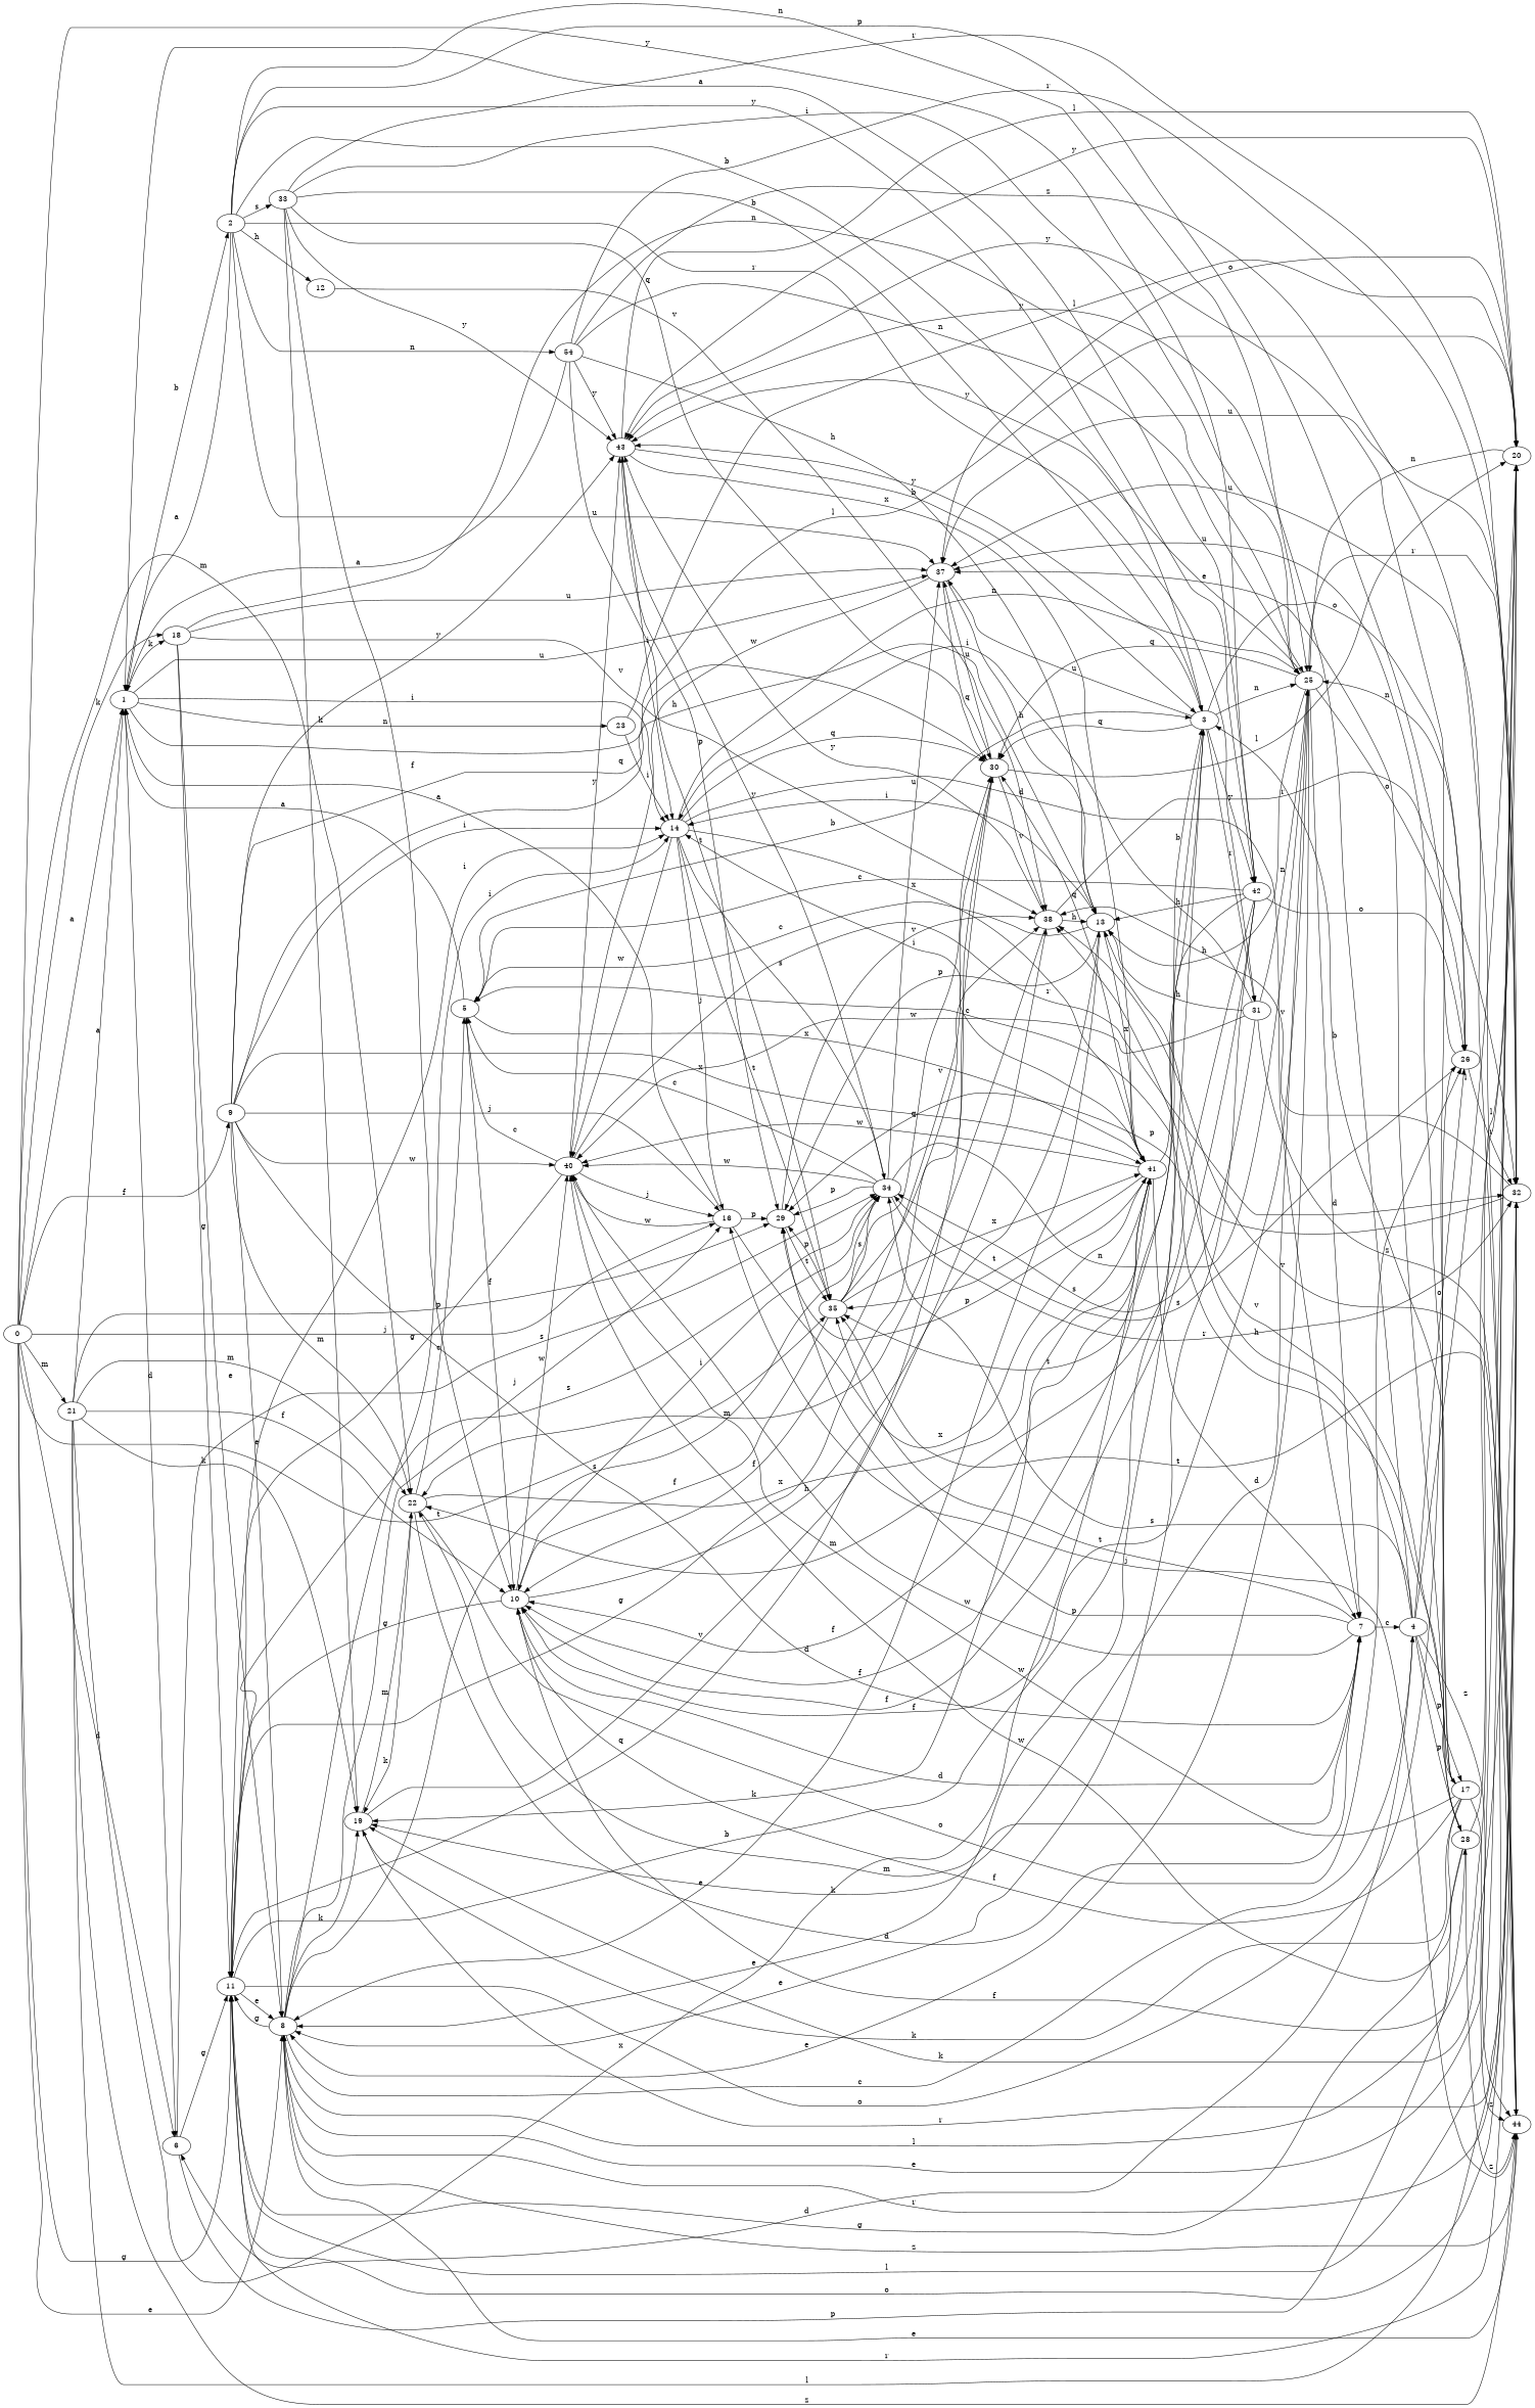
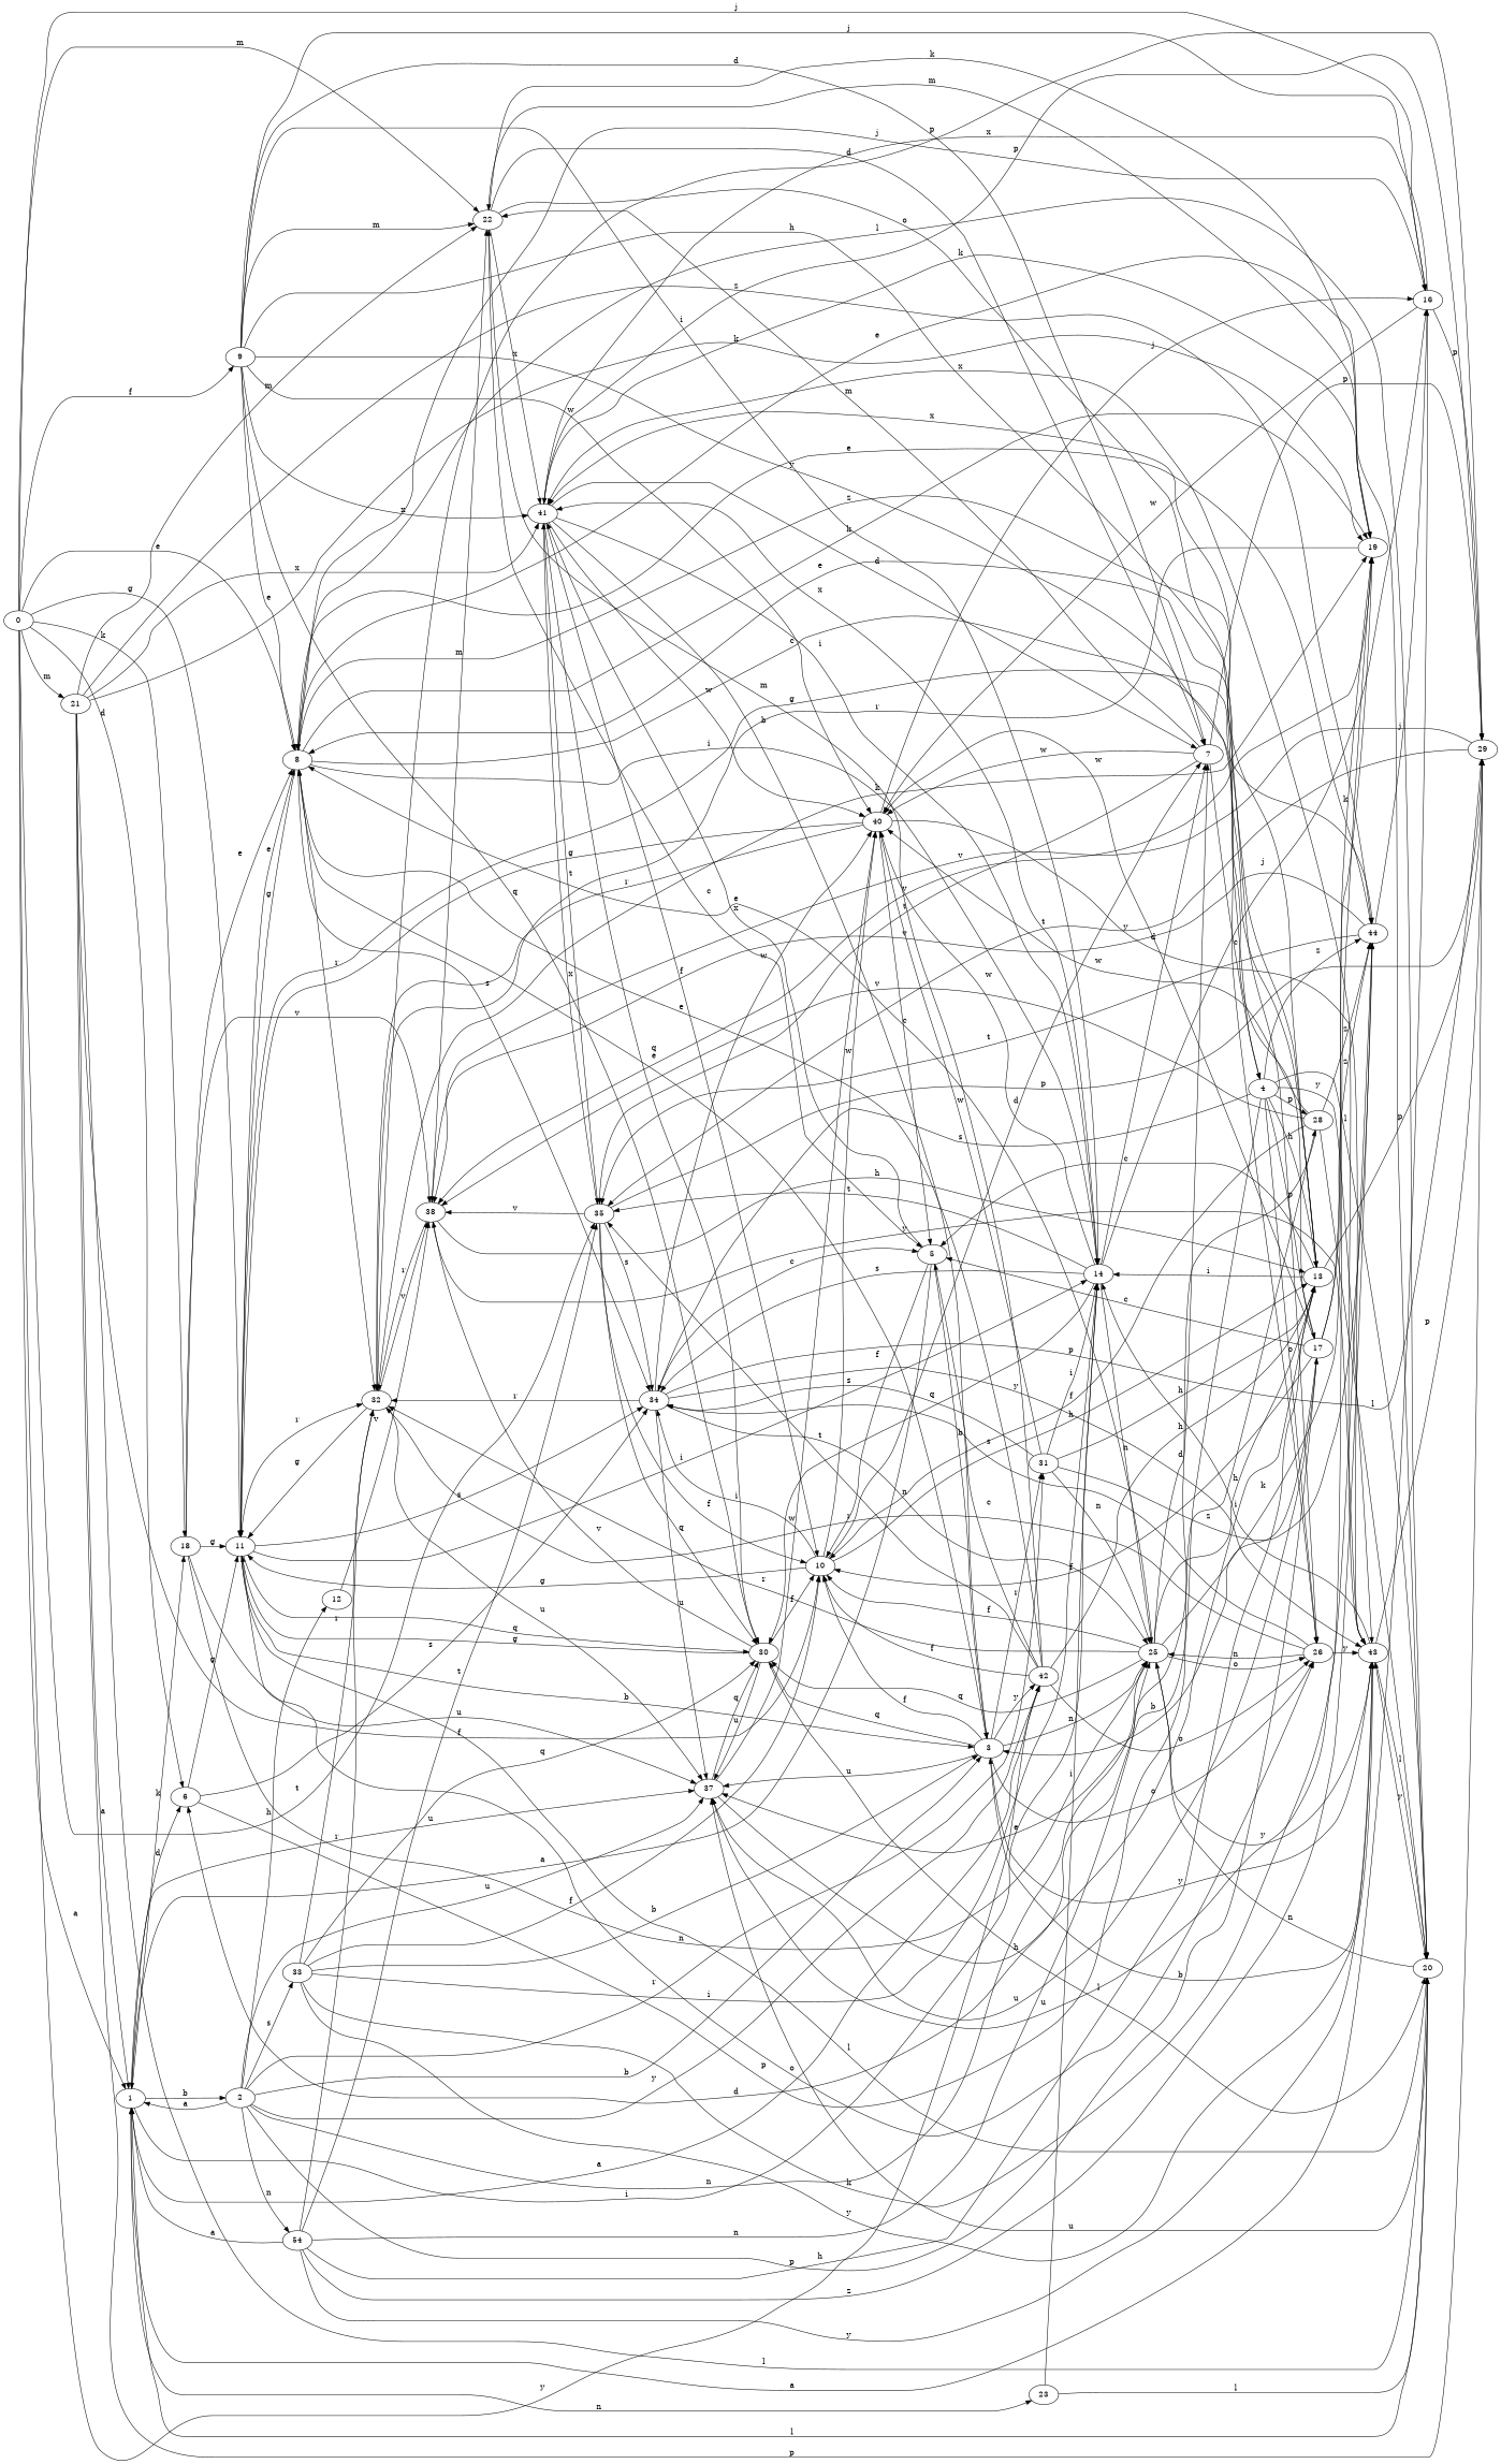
  strict digraph {
    rankdir=LR
    0
    1
    6
    8
    9
    11
    16
    18
    21
    22
    35
    42
    2
    14
    20
    23
    37
    28
    34
    4
    44
    19
    32
    30
    43
    13
    41
    7
    40
    3
    26
    29
    25
    38
    10
    5
    12
    n38 [label=54]
    n39 [label=17]
    31
    33
    0 -> 1 [label=a]
    0 -> 6 [label=d]
    0 -> 8 [label=e]
    0 -> 9 [label=f]
    0 -> 11 [label=g]
    0 -> 16 [label=j]
    0 -> 18 [label=k]
    0 -> 21 [label=m]
    0 -> 22 [label=m]
    0 -> 35 [label=t]
    0 -> 42 [label=y]
    1 -> 6 [label=d]
    1 -> 18 [label=k]
    1 -> 2 [label=b]
    1 -> 14 [label=i]
    1 -> 20 [label=l]
    1 -> 23 [label=n]
    1 -> 37 [label=u]
    6 -> 11 [label=g]
    6 -> 28 [label=p]
    6 -> 34 [label=s]
    8 -> 11 [label=g]
    8 -> 16 [label=j]
    8 -> 14 [label=i]
    8 -> 20 [label=l]
    8 -> 34 [label=s]
    8 -> 4 [label=c]
    8 -> 44 [label=z]
    8 -> 19 [label=k]
-   32 -> 8 [label=r]
+   8 -> 32 [label=r]
    9 -> 8 [label=e]
    9 -> 16 [label=j]
    9 -> 22 [label=m]
    9 -> 14 [label=i]
    9 -> 30 [label=q]
-   9 -> 43 [label=y]
+   9 -> 26 [label=y]
    9 -> 13 [label=h]
    9 -> 41 [label=x]
    9 -> 7 [label=d]
    9 -> 40 [label=w]
    11 -> 8 [label=e]
    11 -> 14 [label=i]
    11 -> 20 [label=l]
    11 -> 34 [label=s]
    11 -> 32 [label=r]
    11 -> 30 [label=q]
    11 -> 3 [label=b]
    11 -> 26 [label=o]
    16 -> 1 [label=a]
    16 -> 41 [label=x]
    16 -> 40 [label=w]
    16 -> 29 [label=p]
    18 -> 8 [label=e]
    18 -> 11 [label=g]
    18 -> 37 [label=u]
    18 -> 25 [label=n]
    18 -> 38 [label=v]
    21 -> 1 [label=a]
    21 -> 22 [label=m]
    21 -> 20 [label=l]
    21 -> 44 [label=z]
    21 -> 19 [label=k]
    21 -> 41 [label=x]
    21 -> 29 [label=p]
    21 -> 10 [label=f]
    22 -> 19 [label=k]
    22 -> 41 [label=x]
    22 -> 7 [label=d]
    22 -> 26 [label=o]
    22 -> 5 [label=c]
    35 -> 34 [label=s]
    35 -> 30 [label=q]
    35 -> 41 [label=x]
    35 -> 29 [label=p]
    35 -> 38 [label=v]
    35 -> 10 [label=f]
    42 -> 1 [label=a]
    42 -> 8 [label=e]
    42 -> 22 [label=m]
    42 -> 35 [label=t]
    42 -> 13 [label=h]
    42 -> 26 [label=o]
    42 -> 10 [label=f]
    42 -> 5 [label=c]
    2 -> 1 [label=a]
    2 -> 42 [label=y]
    2 -> 37 [label=u]
    2 -> 3 [label=b]
    2 -> 25 [label=n]
    2 -> 12 [label=h]
    2 -> n38 [label=n]
    2 -> n39 [label=p]
    2 -> 31 [label=r]
    2 -> 33 [label=s]
    14 -> 16 [label=j]
    14 -> 35 [label=t]
    14 -> 34 [label=s]
    14 -> 30 [label=q]
    14 -> 41 [label=x]
    14 -> 7 [label=d]
    14 -> 40 [label=w]
    14 -> 25 [label=n]
    20 -> 8 [label=e]
-   20 -> 37 [label=o]
+   20 -> 37 [label=u]
    20 -> 43 [label=y]
    20 -> 25 [label=n]
    23 -> 14 [label=i]
    23 -> 20 [label=l]
    37 -> 30 [label=q]
    37 -> 13 [label=h]
    37 -> 40 [label=w]
    28 -> 20 [label=l]
    28 -> 37 [label=e]
    28 -> 44 [label=z]
    28 -> 40 [label=w]
    28 -> 38 [label=v]
    28 -> 10 [label=f]
    34 -> 37 [label=u]
    34 -> 32 [label=r]
    34 -> 43 [label=y]
    34 -> 40 [label=w]
    34 -> 29 [label=p]
    34 -> 25 [label=n]
    34 -> 5 [label=c]
    4 -> 6 [label=d]
    4 -> 20 [label=l]
    4 -> 28 [label=p]
    4 -> 34 [label=s]
    4 -> 44 [label=z]
    4 -> 43 [label=y]
    4 -> 13 [label=h]
    4 -> 26 [label=o]
    4 -> n39 [label=p]
    44 -> 8 [label=e]
    44 -> 16 [label=j]
    44 -> 35 [label=t]
    44 -> 37 [label=u]
    44 -> 38 [label=v]
    19 -> 22 [label=m]
    19 -> 32 [label=r]
    19 -> 38 [label=v]
-   32 -> 11 [label=o]
+   32 -> 11 [label=g]
    32 -> 37 [label=u]
    32 -> 19 [label=k]
    32 -> 29 [label=p]
    32 -> 38 [label=v]
    30 -> 11 [label=g]
    30 -> 20 [label=l]
    30 -> 37 [label=u]
    30 -> 38 [label=v]
    30 -> 10 [label=f]
    43 -> 14 [label=i]
    43 -> 20 [label=l]
    43 -> 41 [label=x]
    43 -> 3 [label=b]
    43 -> 29 [label=p]
    13 -> 8 [label=e]
    13 -> 14 [label=i]
    13 -> 41 [label=x]
    13 -> 29 [label=p]
    13 -> 5 [label=c]
    41 -> 35 [label=t]
    41 -> 14 [label=i]
    41 -> 19 [label=k]
    41 -> 30 [label=q]
    41 -> 7 [label=d]
    41 -> 40 [label=w]
    41 -> 3 [label=b]
    41 -> 29 [label=p]
    41 -> 10 [label=f]
    7 -> 22 [label=m]
    7 -> 35 [label=t]
    7 -> 4 [label=c]
    7 -> 40 [label=w]
    7 -> 29 [label=p]
    40 -> 11 [label=g]
    40 -> 16 [label=j]
    40 -> 32 [label=r]
    40 -> 43 [label=y]
    40 -> 5 [label=c]
    3 -> 8 [label=e]
    3 -> 42 [label=y]
    3 -> 37 [label=u]
    3 -> 30 [label=q]
    3 -> 43 [label=y]
    3 -> 26 [label=o]
    3 -> 25 [label=n]
    3 -> 10 [label=f]
    3 -> 31 [label=r]
    26 -> 34 [label=s]
    26 -> 32 [label=r]
    26 -> 43 [label=y]
    26 -> 25 [label=n]
    29 -> 35 [label=t]
    29 -> 38 [label=v]
    25 -> 8 [label=e]
    25 -> 19 [label=k]
    25 -> 32 [label=r]
    25 -> 30 [label=q]
    25 -> 43 [label=y]
    25 -> 13 [label=h]
    25 -> 7 [label=d]
    25 -> 26 [label=o]
    25 -> 10 [label=f]
    38 -> 22 [label=m]
    38 -> 32 [label=r]
    38 -> 43 [label=y]
    38 -> 13 [label=h]
    10 -> 11 [label=g]
    10 -> 34 [label=i]
    10 -> 13 [label=h]
    10 -> 7 [label=d]
    10 -> 40 [label=w]
    5 -> 1 [label=a]
    5 -> 41 [label=x]
    5 -> 3 [label=b]
    5 -> 10 [label=f]
    12 -> 38 [label=v]
    n38 -> 1 [label=a]
    n38 -> 35 [label=t]
    n38 -> 44 [label=z]
    n38 -> 32 [label=r]
    n38 -> 43 [label=y]
    n38 -> 13 [label=h]
    n38 -> 25 [label=n]
    n39 -> 11 [label=g]
    n39 -> 37 [label=u]
    n39 -> 44 [label=z]
    n39 -> 19 [label=k]
    n39 -> 40 [label=w]
    n39 -> 3 [label=b]
    n39 -> 10 [label=f]
    n39 -> 5 [label=c]
    31 -> 14 [label=i]
    31 -> 34 [label=s]
    31 -> 44 [label=z]
    31 -> 13 [label=h]
    31 -> 40 [label=w]
    31 -> 25 [label=n]
-   33 -> 25 [label=i]
+   33 -> 14 [label=i]
    33 -> 19 [label=k]
    33 -> 32 [label=r]
    33 -> 30 [label=q]
    33 -> 43 [label=y]
    33 -> 3 [label=b]
    33 -> 10 [label=f]
  }
